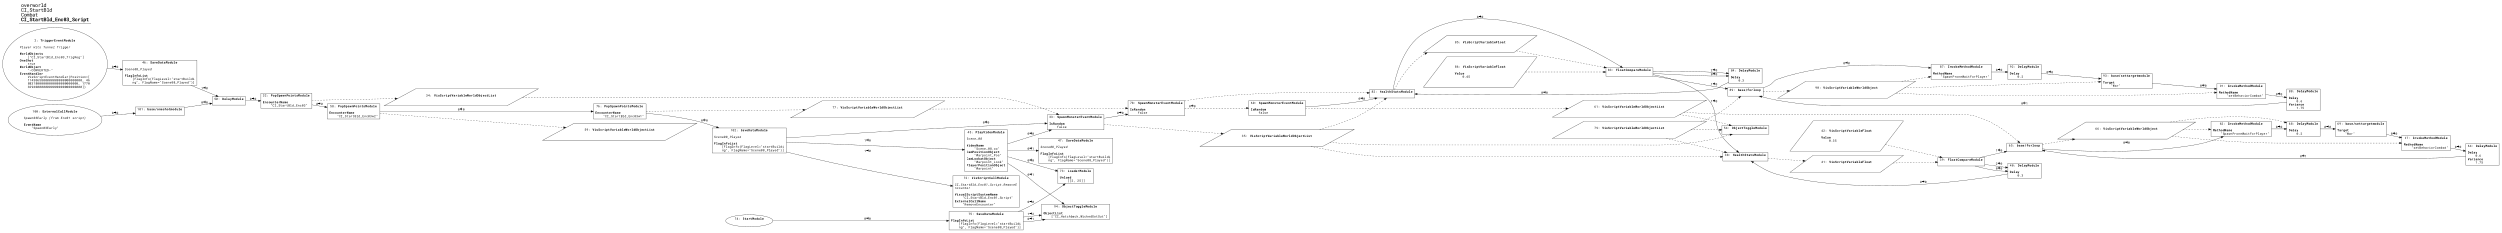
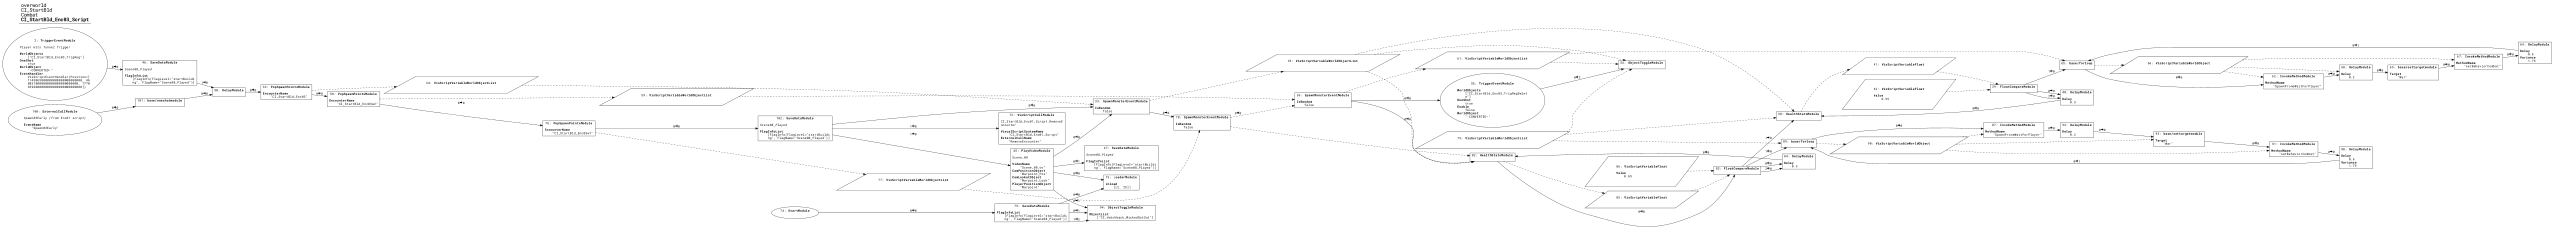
  digraph {
    fontname="Roboto Mono"
    rankdir=LR
    splines=spline
    node [fontname="Roboto Mono" shape=box]
    edge [fontname="Roboto Mono"]
    n1 [label=<2: <b>TriggerEventModule</b><br/><br/><i>Player Hits Tunnel Trigger<br align="left"/></i><br align="left"/><b>WorldObjects</b><br align="left"/>    [&quot;CI_StartBld_Enc03_TrigReg&quot;]<br align="left"/><b>OneShot</b><br align="left"/>    true<br align="left"/><b>WorldObject</b><br align="left"/>    &quot;-CONVERTED-&quot;<br align="left"/><b>EventHandler</b><br align="left"/>    VisScriptEventHandler(Position=[<br align="left"/>    1143065800000000000000000000, 46<br align="left"/>    88318000000000000000000000, 1770<br align="left"/>    3296000000000000000000000000])<br align="left"/>> shape=oval]
    n2 [label=<46: <b>SaveDataModule</b><br/><br/><i>Scene08_Played<br align="left"/></i><br align="left"/><b>FlagInfoList</b><br align="left"/>    [FlagInfo(FlagLevel=&quot;startBuildi<br align="left"/>    ng&quot;, FlagName=&quot;Scene08_Played&quot;)]<br align="left"/>>]
    n3 [label=<50: <b>DelayModule</b><br/><br/>>]
    n4 [label=<32: <b>PopSpawnPointsModule</b><br/><br/><b>EncounterName</b><br align="left"/>    &quot;CI_StartBld_Enc03&quot;<br align="left"/>>]
    n5 [label=<58: <b>PopSpawnPointsModule</b><br/><br/><b>EncounterName</b><br align="left"/>    &quot;CI_StartBld_Enc03w2&quot;<br align="left"/>>]
    n6 [label=<34: <b>VisScriptVariableWorldObjectList</b><br/><br/>> shape=parallelogram]
    n7 [label=<76: <b>PopSpawnPointsModule</b><br/><br/><b>EncounterName</b><br align="left"/>    &quot;CI_StartBld_Enc03w1&quot;<br align="left"/>>]
    n8 [label=<59: <b>VisScriptVariableWorldObjectList</b><br/><br/>> shape=parallelogram]
    n9 [label=<33: <b>SpawnMonsterEventModule</b><br/><br/><b>IsRandom</b><br align="left"/>    false<br align="left"/>>]
    n10 [label=<102: <b>SaveDataModule</b><br/><br/><i>Scene08_Played<br align="left"/></i><br align="left"/><b>FlagInfoList</b><br align="left"/>    [FlagInfo(FlagLevel=&quot;startBuildi<br align="left"/>    ng&quot;, FlagName=&quot;Scene08_Played&quot;)]<br align="left"/>>]
    n11 [label=<77: <b>VisScriptVariableWorldObjectList</b><br/><br/>> shape=parallelogram]
    n12 [label=<60: <b>SpawnMonsterEventModule</b><br/><br/><b>IsRandom</b><br align="left"/>    false<br align="left"/>>]
    n13 [label=<78: <b>SpawnMonsterEventModule</b><br/><br/><b>IsRandom</b><br align="left"/>    false<br align="left"/>>]
    n14 [label=<35: <b>VisScriptVariableWorldObjectList</b><br/><br/>> shape=parallelogram]
    n15 [label=<82: <b>HealthStatsModule</b><br/><br/>>]
    n16 [label=<38: <b>HealthStatsModule</b><br/><br/>>]
    n17 [label=<54: <b>ObjectToggleModule</b><br/><br/>>]
    n18 [label=<79: <b>VisScriptVariableWorldObjectList</b><br/><br/>> shape=parallelogram]
    n19 [label=<89: <b>base/forloop</b><br/><br/>>]
    n20 [label=<61: <b>VisScriptVariableWorldObjectList</b><br/><br/>> shape=parallelogram]
+   n21 [label=<55: <b>TriggerEventModule</b><br/><br/><b>WorldObjects</b><br align="left"/>    [&quot;CI_StartBld_Enc03_TrigRegDelet<br align="left"/>    e&quot;]<br align="left"/><b>OneShot</b><br align="left"/>    true<br align="left"/><b>Enable</b><br align="left"/>    false<br align="left"/><b>WorldObject</b><br align="left"/>    &quot;-CONVERTED-&quot;<br align="left"/>> shape=oval]
    n22 [label=<41: <b>VisScriptVariableFloat</b><br/><br/>> shape=parallelogram]
    n23 [label=<83: <b>FloatCompareModule</b><br/><br/>>]
    n24 [label=<85: <b>VisScriptVariableFloat</b><br/><br/>> shape=parallelogram]
    n25 [label=<39: <b>FloatCompareModule</b><br/><br/>>]
    n26 [label=<40: <b>DelayModule</b><br/><br/><b>Delay</b><br align="left"/>    0.3<br align="left"/>>]
    n27 [label=<65: <b>base/forloop</b><br/><br/>>]
    n28 [label=<62: <b>InvokeMethodModule</b><br/><br/><b>MethodName</b><br align="left"/>    &quot;SpawnProneWaitForPlayer&quot;<br align="left"/>>]
    n29 [label=<66: <b>VisScriptVariableWorldObject</b><br/><br/>> shape=parallelogram]
    n30 [label=<87: <b>InvokeMethodModule</b><br/><br/><b>MethodName</b><br align="left"/>    &quot;SpawnProneWaitForPlayer&quot;<br align="left"/>>]
    n31 [label=<90: <b>VisScriptVariableWorldObject</b><br/><br/>> shape=parallelogram]
    n32 [label=<68: <b>DelayModule</b><br/><br/><b>Delay</b><br align="left"/>    0.2<br align="left"/>>]
    n33 [label=<67: <b>InvokeMethodModule</b><br/><br/><b>MethodName</b><br align="left"/>    &quot;setBehaviorCombat&quot;<br align="left"/>>]
    n34 [label=<42: <b>VisScriptVariableFloat</b><br/><br/><b>Value</b><br align="left"/>    0.35<br align="left"/>> shape=parallelogram]
    n35 [label=<45: <b>PlayVideoModule</b><br/><br/><i>Scene_08<br align="left"/></i><br align="left"/><b>VideoName</b><br align="left"/>    &quot;Scene_08.oo&quot;<br align="left"/><b>CamPositionObject</b><br align="left"/>    &quot;Warpoint_Pos&quot;<br align="left"/><b>CamLookatObject</b><br align="left"/>    &quot;Warpoint_Look&quot;<br align="left"/><b>PlayerPositionObject</b><br align="left"/>    &quot;Warpoint&quot;<br align="left"/>>]
    n36 [label=<47: <b>SaveDataModule</b><br/><br/><i>Scene08_Played<br align="left"/></i><br align="left"/><b>FlagInfoList</b><br align="left"/>    [FlagInfo(FlagLevel=&quot;startBuildi<br align="left"/>    ng&quot;, FlagName=&quot;Scene08_Played&quot;)]<br align="left"/>>]
    n37 [label=<73: <b>LoaderModule</b><br/><br/><b>Unload</b><br align="left"/>    [[2, 25]]<br align="left"/>>]
    n38 [label=<94: <b>ObjectToggleModule</b><br/><br/><b>ObjectList</b><br align="left"/>    [&quot;CI_Hatchback_WickedGotOut&quot;]<br align="left"/>>]
    n39 [label=<72: <b>VisScriptCallModule</b><br/><br/><i>CI_StartBld_Enc01_Script.RemoveE<br align="left"/>ncounter<br align="left"/></i><br align="left"/><b>VisualScriptSystemName</b><br align="left"/>    &quot;CI_StartBld_Enc01_Script&quot;<br align="left"/><b>ExternalCallName</b><br align="left"/>    &quot;RemoveEncounter&quot;<br align="left"/>>]
    n40 [label=<84: <b>DelayModule</b><br/><br/><b>Delay</b><br align="left"/>    0.3<br align="left"/>>]
    n41 [label=<69: <b>base/settargetmodule</b><br/><br/><b>Target</b><br align="left"/>    &quot;War&quot;<br align="left"/>>]
    n42 [label=<64: <b>DelayModule</b><br/><br/><b>Delay</b><br align="left"/>    0.6<br align="left"/><b>Variance</b><br align="left"/>    1.75<br align="left"/>>]
    n43 [label=<74: <b>StartModule</b><br/><br/>> shape=oval]
    n44 [label=<75: <b>SaveDataModule</b><br/><br/><b>FlagInfoList</b><br align="left"/>    [FlagInfo(FlagLevel=&quot;startBuildi<br align="left"/>    ng&quot;, FlagName=&quot;Scene08_Played&quot;)]<br align="left"/>>]
    n45 [label=<92: <b>DelayModule</b><br/><br/><b>Delay</b><br align="left"/>    0.2<br align="left"/>>]
    n46 [label=<93: <b>base/settargetmodule</b><br/><br/><b>Target</b><br align="left"/>    &quot;War&quot;<br align="left"/>>]
    n47 [label=<91: <b>InvokeMethodModule</b><br/><br/><b>MethodName</b><br align="left"/>    &quot;setBehaviorCombat&quot;<br align="left"/>>]
    n48 [label=<86: <b>VisScriptVariableFloat</b><br/><br/><b>Value</b><br align="left"/>    0.65<br align="left"/>> shape=parallelogram]
    n49 [label=<88: <b>DelayModule</b><br/><br/><b>Delay</b><br align="left"/>    0.6<br align="left"/><b>Variance</b><br align="left"/>    1.75<br align="left"/>>]
    n50 [label=<100: <b>ExternalCallModule</b><br/><br/><i>Spawn03Early (from Enc01 script)<br align="left"/></i><br align="left"/><b>EventName</b><br align="left"/>    &quot;Spawn03Early&quot;<br align="left"/>> shape=oval]
    n51 [label=<101: <b>base/oneshotmodule</b><br/><br/>>]
    n52 [label=<<font point-size="20">overworld<br align="left"/>CI_StartBld<br align="left"/>Combat<br align="left"/><b>CI_StartBld_Enc03_Script</b><br align="left"/></font>> shape=underline]
    n1 -> n2 [label="0→0"]
    n2 -> n3 [label="1→0"]
    n3 -> n4 [label="0→0"]
    n4 -> n5 [label="0→0"]
    n4 -> n6 [style=dashed]
    n5 -> n7 [label="0→0"]
    n5 -> n8 [style=dashed]
    n6 -> n9 [style=dashed]
    n7 -> n10 [label="0→0"]
    n7 -> n11 [style=dashed]
+   n8 -> n12 [style=dashed]
    n9 -> n13 [label="0→0"]
    n9 -> n14 [style=dashed]
    n10 -> n9 [label="0→0"]
    n10 -> n35 [label="1→0"]
    n10 -> n39 [label="1→0"]
    n11 -> n13 [style=dashed]
    n12 -> n15 [label="0→0"]
    n12 -> n20 [style=dashed]
+   n12 -> n21 [label="0→0"]
    n13 -> n12 [label="0→0" style=dashed]
    n13 -> n15 [style=dashed]
    n14 -> n15 [style=dashed]
    n14 -> n16 [style=dashed]
    n14 -> n17 [style=dashed]
    n15 -> n23 [label="0→0"]
    n15 -> n24 [style=dashed]
    n16 -> n22 [style=dashed]
    n18 -> n16 [style=dashed]
    n18 -> n17 [style=dashed]
    n18 -> n19 [style=dashed]
    n19 -> n30 [label="0→0"]
    n19 -> n31 [style=dashed]
    n20 -> n17 [style=dashed]
    n20 -> n27 [style=dashed]
+   n21 -> n17 [label="0→2"]
    n22 -> n25 [style=dashed]
    n23 -> n16 [label="1→0"]
    n23 -> n19 [label="1→0"]
    n23 -> n40 [label="0→0"]
    n23 -> n40 [label="2→0"]
    n24 -> n23 [style=dashed]
    n25 -> n26 [label="0→0"]
    n25 -> n26 [label="2→0"]
    n25 -> n27 [label="1→0"]
    n26 -> n16 [label="0→0"]
    n27 -> n28 [label="0→0"]
    n27 -> n29 [style=dashed]
    n28 -> n32 [label="0→0"]
    n29 -> n28 [style=dashed]
    n29 -> n32 [style=dashed]
    n29 -> n33 [style=dashed]
    n30 -> n45 [label="0→0"]
    n31 -> n30 [style=dashed]
    n31 -> n46 [style=dashed]
    n31 -> n47 [style=dashed]
    n32 -> n41 [label="0→0"]
    n33 -> n42 [label="0→0"]
    n34 -> n25 [style=dashed]
    n35 -> n9 [label="0→0"]
    n35 -> n36 [label="0→1"]
    n35 -> n37 [label="0→0"]
    n35 -> n38 [label="0→1"]
    n40 -> n15 [label="0→0"]
    n41 -> n33 [label="0→0"]
    n42 -> n27 [label="0→1"]
    n43 -> n44 [label="0→0"]
    n44 -> n37 [label="0→0"]
    n44 -> n38 [label="1→2"]
    n44 -> n38 [label="0→1"]
    n45 -> n46 [label="0→0"]
    n46 -> n47 [label="0→0"]
    n47 -> n49 [label="0→0"]
    n48 -> n23 [style=dashed]
    n49 -> n19 [label="0→1"]
    n50 -> n51 [label="0→0"]
    n51 -> n3 [label="0→0"]
  }
